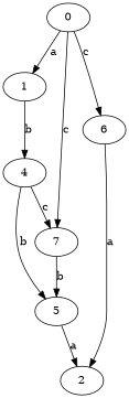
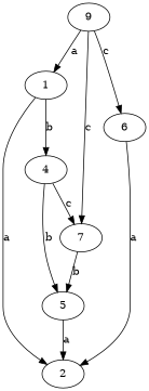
  strict digraph {
    1
    2
    4
    5
    7
    6
-   0
+   0 [label=9]
+   1 -> 2 [label=a]
    1 -> 4 [label=b]
    4 -> 5 [label=b]
    4 -> 7 [label=c]
    5 -> 2 [label=a]
    7 -> 5 [label=b]
    6 -> 2 [label=a]
    0 -> 1 [label=a]
    0 -> 7 [label=c]
    0 -> 6 [label=c]
  }
